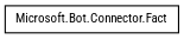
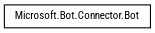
  digraph {
    rankdir=LR
    fontname="Roboto Condensed"
-   n1 [color=black fillcolor=white fontname="Roboto Condensed" fontsize=10 height=0.2 label="Microsoft.Bot.Connector.Fact" shape=record style=filled width=0.4]
+   n1 [color=black fillcolor=white fontname="Roboto Condensed" fontsize=10 height=0.2 label="Microsoft.Bot.Connector.Bot" shape=record style=filled width=0.4]
  }
